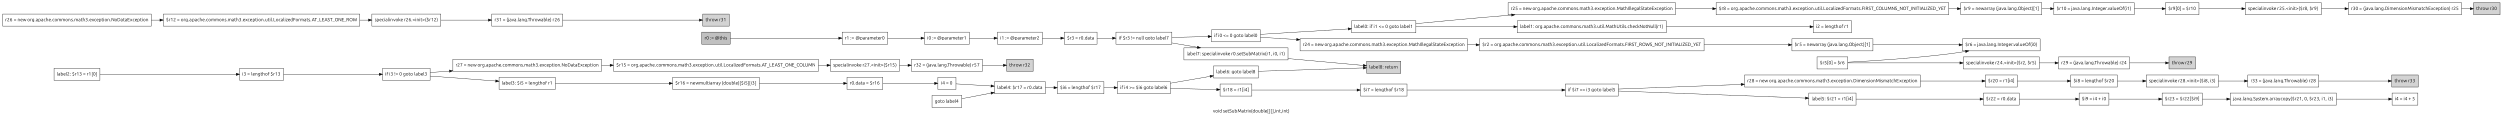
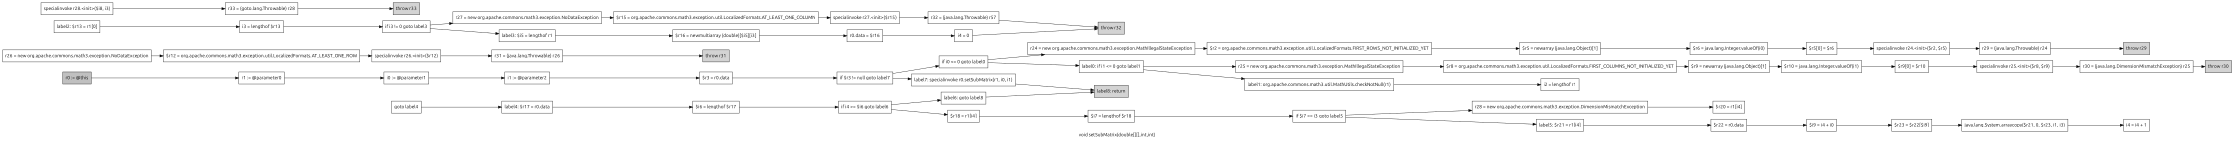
  digraph {
    fontname=Ubuntu
    label="void setSubMatrix(double[][],int,int)"
    rankdir=LR
    node [fontname=Ubuntu shape=box]
    edge [fontname=Ubuntu]
    n1 [fillcolor=gray label="r0 := @this" style=filled]
    n2 [label="r1 := @parameter0"]
    n3 [label="i0 := @parameter1"]
    n4 [label="i1 := @parameter2"]
    n5 [label="$r3 = r0.data"]
    n6 [label="if $r3 != null goto label7"]
    n7 [label="if i0 <= 0 goto label0"]
    n8 [label="label7: specialinvoke r0.setSubMatrix(r1, i0, i1)"]
    n9 [label="r24 = new org.apache.commons.math3.exception.MathIllegalStateException"]
    n10 [label="label0: if i1 <= 0 goto label1"]
    n11 [fillcolor=lightgray label="label8: return" style=filled]
    n12 [label="$r2 = org.apache.commons.math3.exception.util.LocalizedFormats.FIRST_ROWS_NOT_INITIALIZED_YET"]
    n13 [label="r25 = new org.apache.commons.math3.exception.MathIllegalStateException"]
    n14 [label="label1: org.apache.commons.math3.util.MathUtils.checkNotNull(r1)"]
    n15 [label="$r5 = newarray (java.lang.Object)[1]"]
    n16 [label="$r8 = org.apache.commons.math3.exception.util.LocalizedFormats.FIRST_COLUMNS_NOT_INITIALIZED_YET"]
    n17 [label="i2 = lengthof r1"]
    n18 [label="$r6 = java.lang.Integer.valueOf(i0)"]
    n19 [label="$r5[0] = $r6"]
    n20 [label="specialinvoke r24.<init>($r2, $r5)"]
    n21 [label="r29 = (java.lang.Throwable) r24"]
    n22 [fillcolor=lightgray label="throw r29" style=filled]
    n23 [label="$r9 = newarray (java.lang.Object)[1]"]
    n24 [label="$r10 = java.lang.Integer.valueOf(i1)"]
    n25 [label="$r9[0] = $r10"]
    n26 [label="specialinvoke r25.<init>($r8, $r9)"]
    n27 [label="r30 = (java.lang.DimensionMismatchException) r25"]
    n28 [fillcolor=lightgray label="throw r30" style=filled]
    n29 [label="r26 = new org.apache.commons.math3.exception.NoDataException"]
    n30 [label="$r12 = org.apache.commons.math3.exception.util.LocalizedFormats.AT_LEAST_ONE_ROW"]
    n31 [label="label2: $r13 = r1[0]"]
    n32 [label="i3 = lengthof $r13"]
    n33 [label="specialinvoke r26.<init>($r12)"]
    n34 [label="if i3 != 0 goto label3"]
    n35 [label="r31 = (java.lang.Throwable) r26"]
    n36 [fillcolor=lightgray label="throw r31" style=filled]
    n37 [label="r27 = new org.apache.commons.math3.exception.NoDataException"]
    n38 [label="label3: $i5 = lengthof r1"]
    n39 [label="$r15 = org.apache.commons.math3.exception.util.LocalizedFormats.AT_LEAST_ONE_COLUMN"]
    n40 [label="$r16 = newmultiarray (double)[$i5][i3]"]
    n41 [label="specialinvoke r27.<init>($r15)"]
    n42 [label="r0.data = $r16"]
    n43 [label="r32 = (java.lang.Throwable) r57"]
    n44 [fillcolor=lightgray label="throw r32" style=filled]
    n45 [label="i4 = 0"]
    n46 [label="label4: $r17 = r0.data"]
    n47 [label="$i6 = lengthof $r17"]
    n48 [label="if i4 >= $i6 goto label6"]
    n49 [label="$r18 = r1[i4]"]
    n50 [label="label6: goto label8"]
    n51 [label="$i7 = lengthof $r18"]
    n52 [label="if $i7 == i3 goto label5"]
    n53 [label="r28 = new org.apache.commons.math3.exception.DimensionMismatchException"]
    n54 [label="label5: $r21 = r1[i4]"]
    n55 [label="$r20 = r1[i4]"]
    n56 [label="$r22 = r0.data"]
-   n57 [label="$i8 = lengthof $r20"]
    n58 [label="$i9 = i4 + i0"]
    n59 [label="specialinvoke r28.<init>($i8, i3)"]
-   n60 [label="r33 = (java.lang.Throwable) r28"]
+   n60 [label="r33 = (goto.lang.Throwable) r28"]
    n61 [fillcolor=lightgray label="throw r33" style=filled]
    n62 [label="$r23 = $r22[$i9]"]
    n63 [label="java.lang.System.arraycopy($r21, 0, $r23, i1, i3)"]
-   n64 [label="i4 = i4 + 5"]
+   n64 [label="i4 = i4 + 1"]
    n65 [label="goto label4"]
    n1 -> n2
    n2 -> n3
    n3 -> n4
    n4 -> n5
    n5 -> n6
    n6 -> n7
    n6 -> n8
    n7 -> n9
    n7 -> n10
    n8 -> n11
    n9 -> n12
    n10 -> n13
    n10 -> n14
    n12 -> n15
    n13 -> n16
    n14 -> n17
    n15 -> n18
    n16 -> n23
-   n19 -> n18
+   n18 -> n19
    n19 -> n20
    n20 -> n21
    n21 -> n22
    n23 -> n24
    n24 -> n25
    n25 -> n26
    n26 -> n27
    n27 -> n28
    n29 -> n30
    n30 -> n33
    n31 -> n32
    n32 -> n34
    n33 -> n35
    n34 -> n37
    n34 -> n38
    n35 -> n36
    n37 -> n39
    n38 -> n40
    n39 -> n41
    n40 -> n42
    n41 -> n43
    n42 -> n45
    n43 -> n44
-   n45 -> n46
+   n45 -> n44
    n46 -> n47
    n47 -> n48
    n48 -> n49
    n48 -> n50
    n49 -> n51
    n50 -> n11
    n51 -> n52
    n52 -> n53
    n52 -> n54
    n53 -> n55
    n54 -> n56
-   n55 -> n57
    n56 -> n58
-   n57 -> n59
    n58 -> n62
    n59 -> n60
    n60 -> n61
    n62 -> n63
    n63 -> n64
    n65 -> n46
  }
